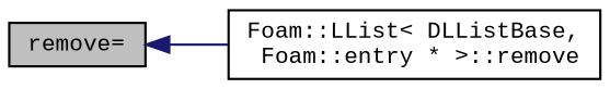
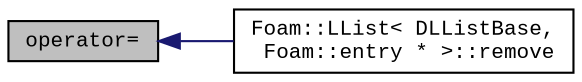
  digraph {
    rankdir=LR
    fontname="Liberation Mono"
    node [color=black fontname="Liberation Mono" fontsize=10 shape=record]
-   n1 [fillcolor=grey75 fontcolor=black height=0.2 label="remove=" style=filled width=0.4]
+   n1 [fillcolor=grey75 fontcolor=black height=0.2 label="operator=" style=filled width=0.4]
    n2 [height=0.2 label="Foam::LList\< DLListBase,\l Foam::entry * \>::remove" width=0.4]
    n1 -> n2 [color=midnightblue dir=back fontname="Liberation Mono" fontsize=10 labelfontname=FreeSans labelfontsize=10 style=solid]
  }
